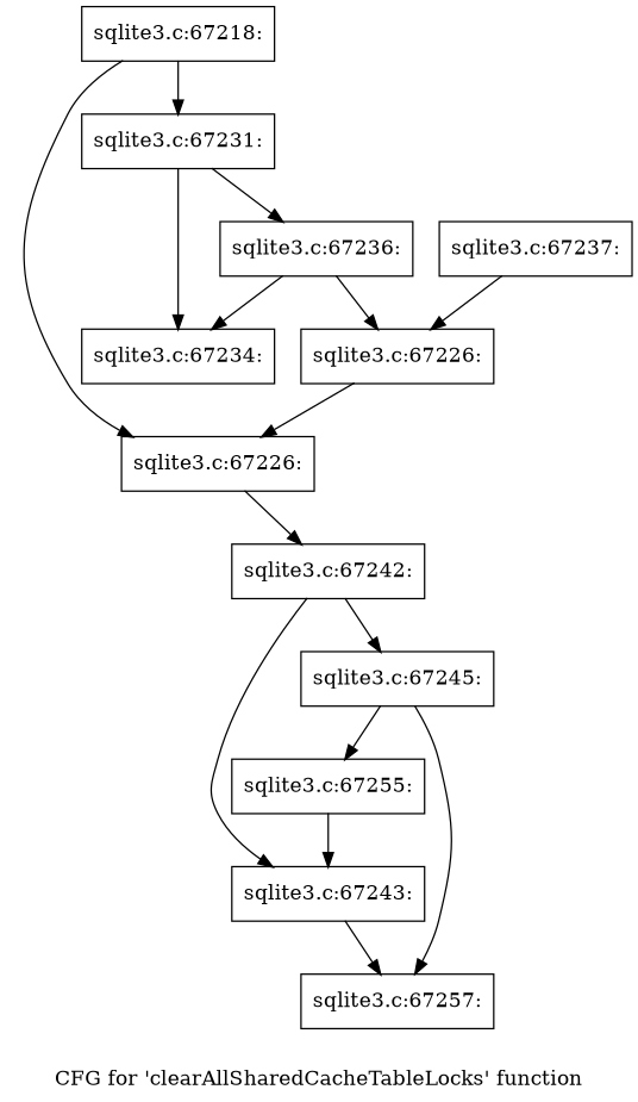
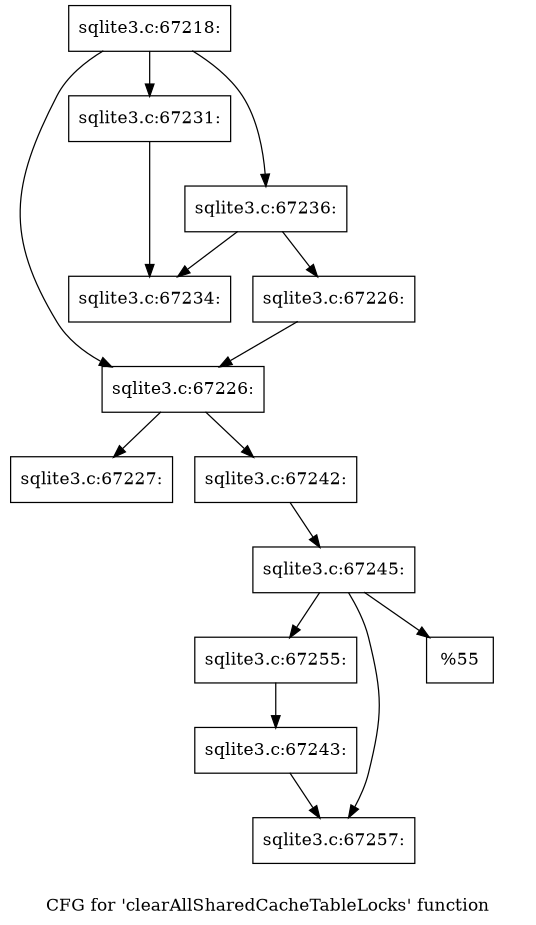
  digraph {
    label="CFG for 'clearAllSharedCacheTableLocks' function"
    node [shape=record]
    n1 [label="{sqlite3.c:67218:}"]
    n2 [label="{sqlite3.c:67226:}"]
    n3 [label="{sqlite3.c:67231:}"]
+   n4 [label="{sqlite3.c:67227:}"]
    n5 [label="{sqlite3.c:67242:}"]
    n6 [label="{sqlite3.c:67243:}"]
    n7 [label="{sqlite3.c:67245:}"]
    n8 [label="{sqlite3.c:67234:}"]
    n9 [label="{sqlite3.c:67236:}"]
-   n10 [label="{sqlite3.c:67237:}"]
    n11 [label="{sqlite3.c:67226:}"]
    n12 [label="{sqlite3.c:67257:}"]
    n13 [label="{sqlite3.c:67255:}"]
+   n14 [label="{%55}"]
    n1 -> n2
    n1 -> n3
+   n2 -> n4
    n2 -> n5
    n3 -> n8
-   n3 -> n9
-   n5 -> n6
+   n1 -> n9
    n5 -> n7
    n6 -> n12
    n7 -> n12
    n7 -> n13
+   n7 -> n14
    n9 -> n8
    n9 -> n11
-   n10 -> n11
    n11 -> n2
    n13 -> n6
  }
